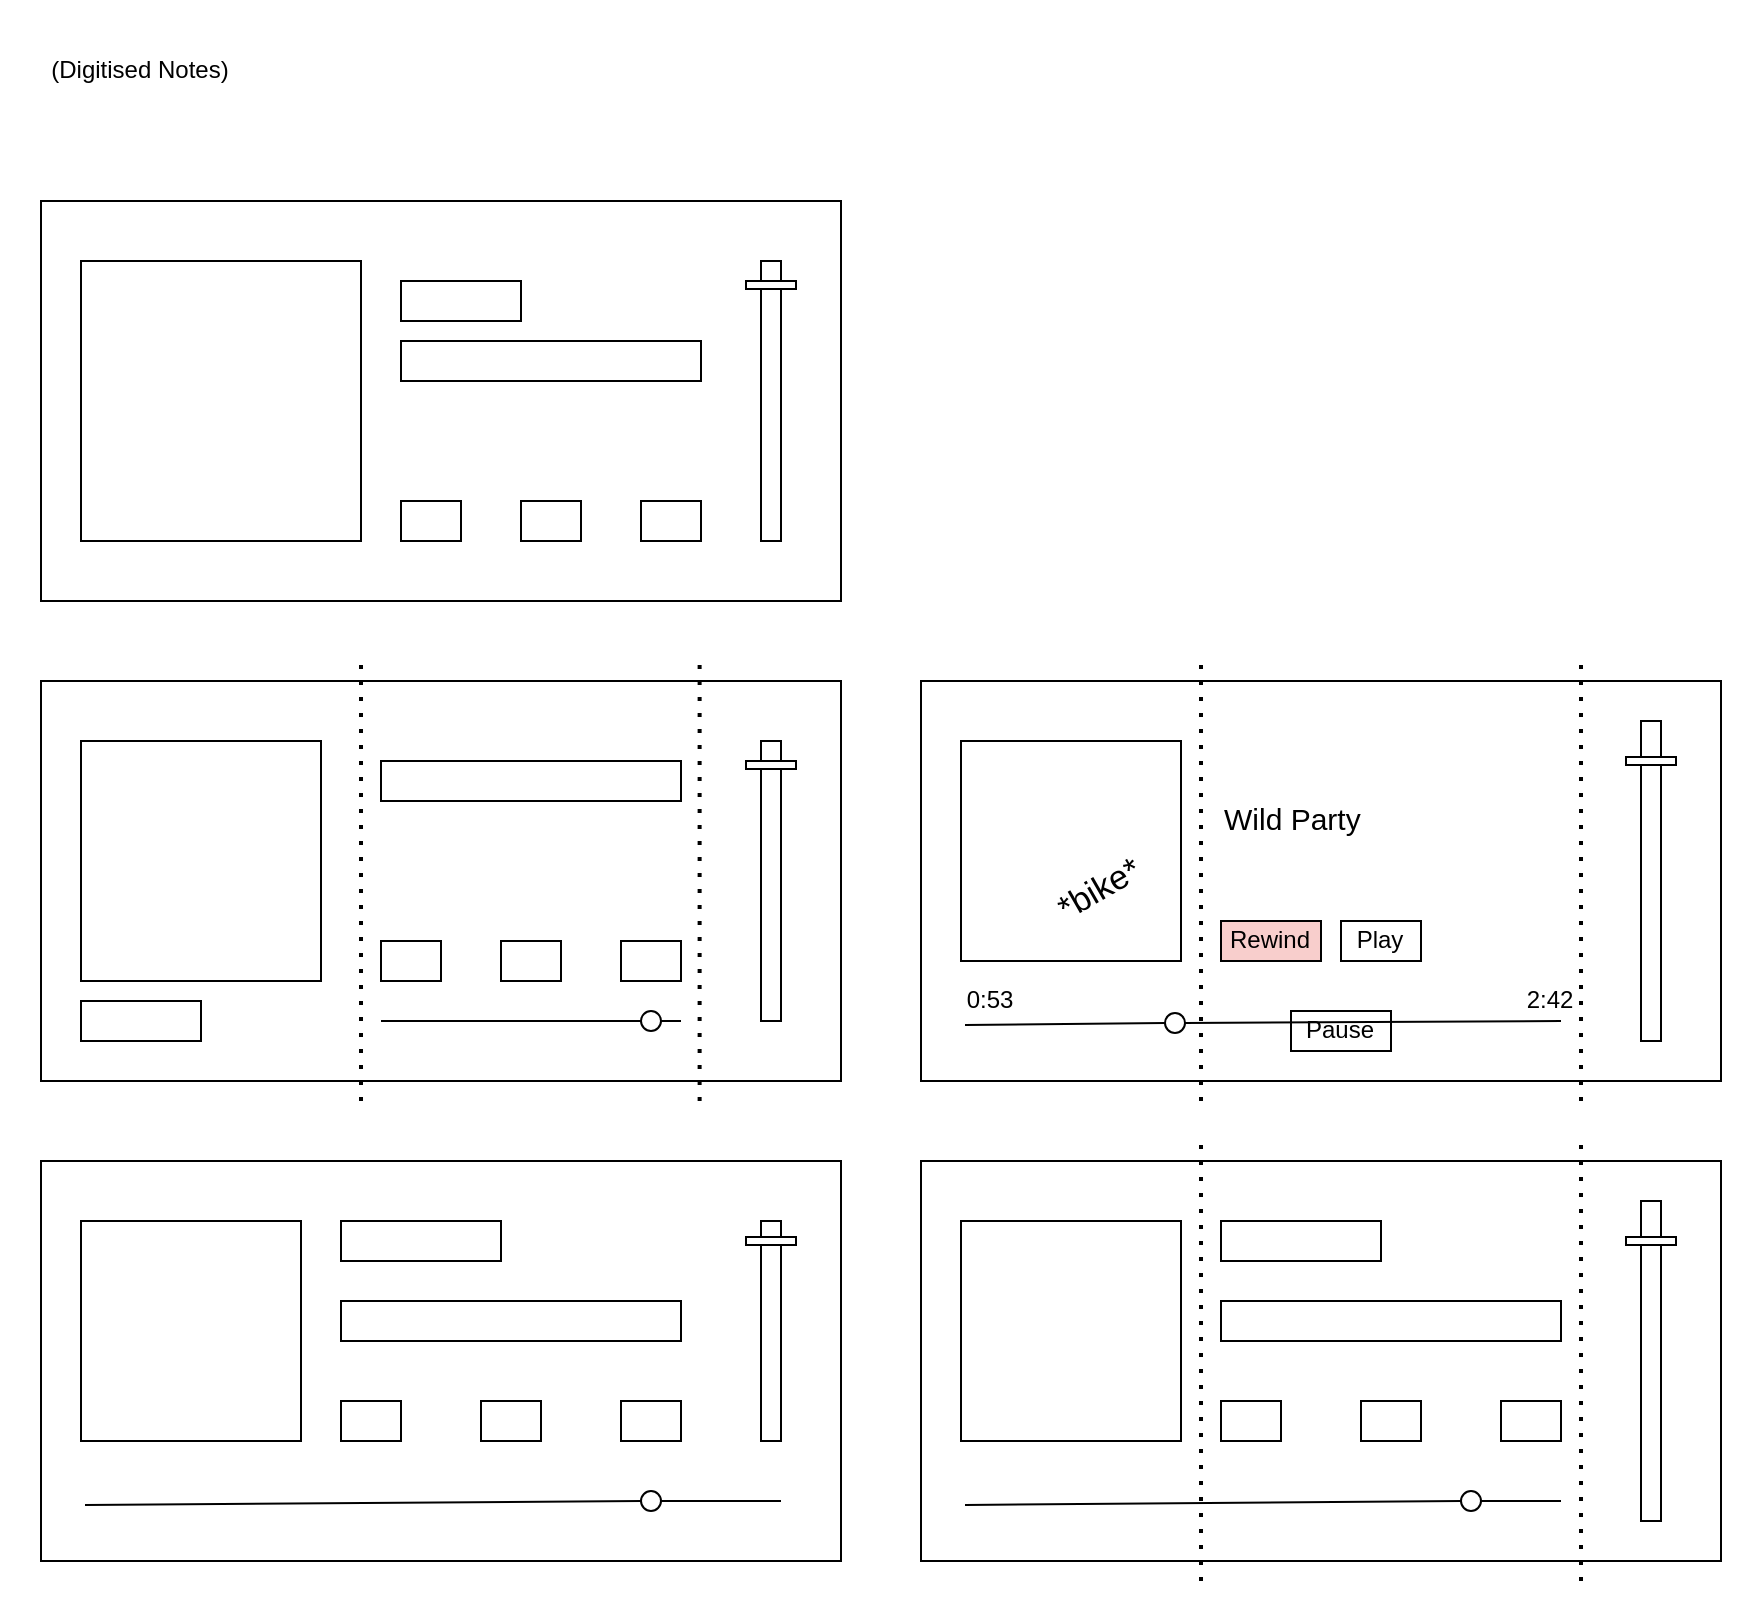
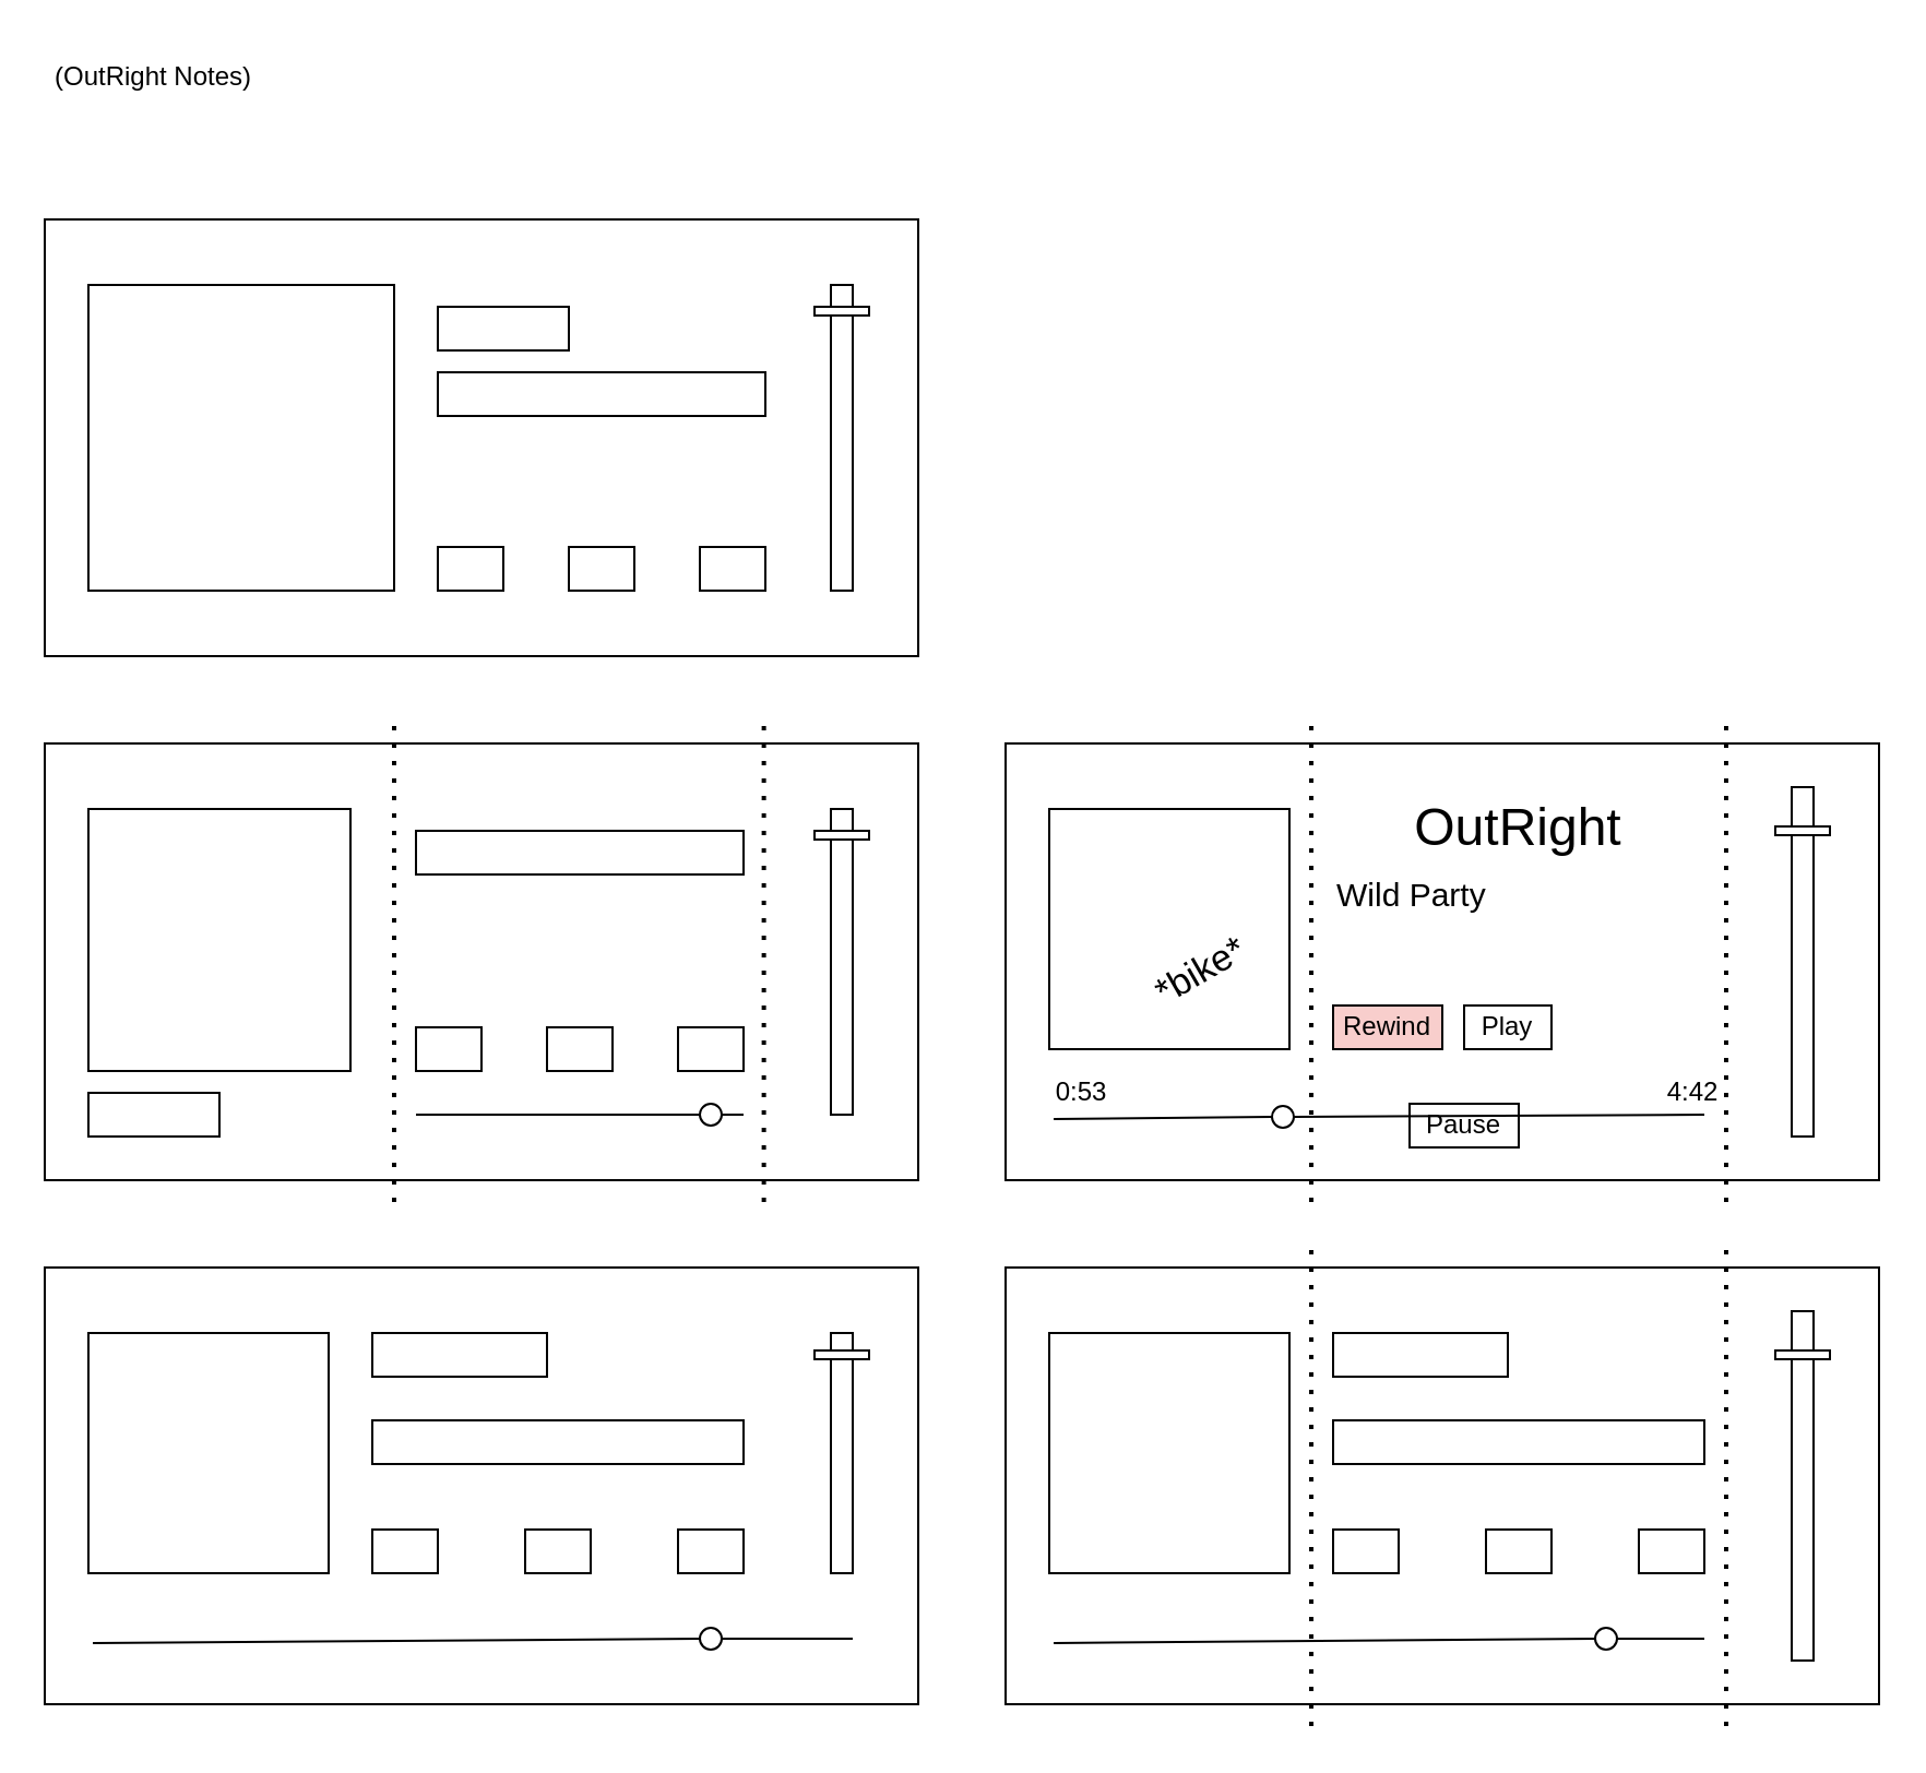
  <mxCell id="0" />
  <mxCell id="1" parent="0" />
  <mxCell id="2" value="" style="rounded=0;whiteSpace=wrap;html=1;" parent="1" vertex="1"><mxGeometry x="20" y="100" width="400" height="200" as="geometry" /></mxCell>
- <mxCell id="3" value="(Digitised Notes)" style="text;html=1;align=center;verticalAlign=middle;whiteSpace=wrap;rounded=0;" parent="1" vertex="1"><mxGeometry x="20" y="20" width="100" height="30" as="geometry" /></mxCell>
+ <mxCell id="3" value="(OutRight Notes)" style="text;html=1;align=center;verticalAlign=middle;whiteSpace=wrap;rounded=0;" parent="1" vertex="1"><mxGeometry x="20" y="20" width="100" height="30" as="geometry" /></mxCell>
  <mxCell id="4" value="" style="whiteSpace=wrap;html=1;aspect=fixed;" parent="1" vertex="1"><mxGeometry x="40" y="130" width="140" height="140" as="geometry" /></mxCell>
  <mxCell id="5" value="" style="rounded=0;whiteSpace=wrap;html=1;" parent="1" vertex="1"><mxGeometry x="200" y="140" width="60" height="20" as="geometry" /></mxCell>
  <mxCell id="6" value="" style="rounded=0;whiteSpace=wrap;html=1;" parent="1" vertex="1"><mxGeometry x="200" y="170" width="150" height="20" as="geometry" /></mxCell>
  <mxCell id="7" value="" style="rounded=0;whiteSpace=wrap;html=1;" parent="1" vertex="1"><mxGeometry x="200" y="250" width="30" height="20" as="geometry" /></mxCell>
  <mxCell id="8" value="" style="rounded=0;whiteSpace=wrap;html=1;" parent="1" vertex="1"><mxGeometry x="260" y="250" width="30" height="20" as="geometry" /></mxCell>
  <mxCell id="9" value="" style="rounded=0;whiteSpace=wrap;html=1;" parent="1" vertex="1"><mxGeometry x="320" y="250" width="30" height="20" as="geometry" /></mxCell>
  <mxCell id="10" value="" style="rounded=0;whiteSpace=wrap;html=1;" parent="1" vertex="1"><mxGeometry x="380" y="130" width="10" height="140" as="geometry" /></mxCell>
  <mxCell id="11" value="" style="rounded=0;whiteSpace=wrap;html=1;" parent="1" vertex="1"><mxGeometry x="20" y="340" width="400" height="200" as="geometry" /></mxCell>
  <mxCell id="12" value="" style="whiteSpace=wrap;html=1;aspect=fixed;" parent="1" vertex="1"><mxGeometry x="40" y="370" width="120" height="120" as="geometry" /></mxCell>
  <mxCell id="13" value="" style="rounded=0;whiteSpace=wrap;html=1;" parent="1" vertex="1"><mxGeometry x="40" y="500" width="60" height="20" as="geometry" /></mxCell>
  <mxCell id="14" value="" style="rounded=0;whiteSpace=wrap;html=1;" parent="1" vertex="1"><mxGeometry x="190" y="380" width="150" height="20" as="geometry" /></mxCell>
  <mxCell id="15" value="" style="rounded=0;whiteSpace=wrap;html=1;" parent="1" vertex="1"><mxGeometry x="190" y="470" width="30" height="20" as="geometry" /></mxCell>
  <mxCell id="16" value="" style="rounded=0;whiteSpace=wrap;html=1;" parent="1" vertex="1"><mxGeometry x="250" y="470" width="30" height="20" as="geometry" /></mxCell>
  <mxCell id="17" value="" style="rounded=0;whiteSpace=wrap;html=1;" parent="1" vertex="1"><mxGeometry x="310" y="470" width="30" height="20" as="geometry" /></mxCell>
  <mxCell id="18" value="" style="rounded=0;whiteSpace=wrap;html=1;" parent="1" vertex="1"><mxGeometry x="380" y="370" width="10" height="140" as="geometry" /></mxCell>
  <mxCell id="19" value="" style="endArrow=none;html=1;rounded=0;entryX=0.8;entryY=0.85;entryDx=0;entryDy=0;entryPerimeter=0;" parent="1" source="21" target="11" edge="1"><mxGeometry width="50" height="50" relative="1" as="geometry"><mxPoint x="190" y="510" as="sourcePoint" /><mxPoint x="230" y="460" as="targetPoint" /></mxGeometry></mxCell>
  <mxCell id="20" value="" style="endArrow=none;html=1;rounded=0;entryX=0;entryY=0.5;entryDx=0;entryDy=0;" parent="1" target="21" edge="1"><mxGeometry width="50" height="50" relative="1" as="geometry"><mxPoint x="190" y="510" as="sourcePoint" /><mxPoint x="340" y="510" as="targetPoint" /></mxGeometry></mxCell>
  <mxCell id="21" value="" style="ellipse;whiteSpace=wrap;html=1;" parent="1" vertex="1"><mxGeometry x="320" y="505" width="10" height="10" as="geometry" /></mxCell>
  <mxCell id="22" value="" style="endArrow=none;dashed=1;html=1;dashPattern=1 3;strokeWidth=2;rounded=0;" parent="1" edge="1"><mxGeometry width="50" height="50" relative="1" as="geometry"><mxPoint x="180" y="550" as="sourcePoint" /><mxPoint x="180" y="330" as="targetPoint" /></mxGeometry></mxCell>
  <mxCell id="23" value="" style="endArrow=none;dashed=1;html=1;dashPattern=1 3;strokeWidth=2;rounded=0;" parent="1" edge="1"><mxGeometry width="50" height="50" relative="1" as="geometry"><mxPoint x="349.31" y="550" as="sourcePoint" /><mxPoint x="349.31" y="330" as="targetPoint" /></mxGeometry></mxCell>
  <mxCell id="24" value="" style="rounded=0;whiteSpace=wrap;html=1;" parent="1" vertex="1"><mxGeometry x="20" y="580" width="400" height="200" as="geometry" /></mxCell>
  <mxCell id="25" value="" style="whiteSpace=wrap;html=1;aspect=fixed;" parent="1" vertex="1"><mxGeometry x="40" y="610" width="110" height="110" as="geometry" /></mxCell>
  <mxCell id="26" value="" style="rounded=0;whiteSpace=wrap;html=1;" parent="1" vertex="1"><mxGeometry x="170" y="610" width="80" height="20" as="geometry" /></mxCell>
  <mxCell id="27" value="" style="rounded=0;whiteSpace=wrap;html=1;" parent="1" vertex="1"><mxGeometry x="170" y="650" width="170" height="20" as="geometry" /></mxCell>
  <mxCell id="28" value="" style="rounded=0;whiteSpace=wrap;html=1;" parent="1" vertex="1"><mxGeometry x="170" y="700" width="30" height="20" as="geometry" /></mxCell>
  <mxCell id="29" value="" style="rounded=0;whiteSpace=wrap;html=1;" parent="1" vertex="1"><mxGeometry x="240" y="700" width="30" height="20" as="geometry" /></mxCell>
  <mxCell id="30" value="" style="rounded=0;whiteSpace=wrap;html=1;" parent="1" vertex="1"><mxGeometry x="310" y="700" width="30" height="20" as="geometry" /></mxCell>
  <mxCell id="31" value="" style="rounded=0;whiteSpace=wrap;html=1;" parent="1" vertex="1"><mxGeometry x="380" y="610" width="10" height="110" as="geometry" /></mxCell>
  <mxCell id="32" value="" style="rounded=0;whiteSpace=wrap;html=1;fillColor=#FFFFFF;" parent="1" vertex="1"><mxGeometry x="372.5" y="618" width="25" height="4" as="geometry" /></mxCell>
  <mxCell id="33" value="" style="endArrow=none;html=1;rounded=0;entryX=0.925;entryY=0.85;entryDx=0;entryDy=0;entryPerimeter=0;" parent="1" source="35" target="24" edge="1"><mxGeometry width="50" height="50" relative="1" as="geometry"><mxPoint x="190" y="750" as="sourcePoint" /><mxPoint x="230" y="700" as="targetPoint" /></mxGeometry></mxCell>
  <mxCell id="34" value="" style="endArrow=none;html=1;rounded=0;entryX=0;entryY=0.5;entryDx=0;entryDy=0;" parent="1" target="35" edge="1"><mxGeometry width="50" height="50" relative="1" as="geometry"><mxPoint x="42" y="752" as="sourcePoint" /><mxPoint x="340" y="750" as="targetPoint" /></mxGeometry></mxCell>
  <mxCell id="35" value="" style="ellipse;whiteSpace=wrap;html=1;" parent="1" vertex="1"><mxGeometry x="320" y="745" width="10" height="10" as="geometry" /></mxCell>
  <mxCell id="36" value="" style="rounded=0;whiteSpace=wrap;html=1;fillColor=#FFFFFF;" parent="1" vertex="1"><mxGeometry x="372.5" y="380" width="25" height="4" as="geometry" /></mxCell>
  <mxCell id="37" value="" style="rounded=0;whiteSpace=wrap;html=1;fillColor=#FFFFFF;" parent="1" vertex="1"><mxGeometry x="372.5" y="140" width="25" height="4" as="geometry" /></mxCell>
  <mxCell id="38" value="" style="rounded=0;whiteSpace=wrap;html=1;" parent="1" vertex="1"><mxGeometry x="460" y="580" width="400" height="200" as="geometry" /></mxCell>
  <mxCell id="39" value="" style="whiteSpace=wrap;html=1;aspect=fixed;" parent="1" vertex="1"><mxGeometry x="480" y="610" width="110" height="110" as="geometry" /></mxCell>
  <mxCell id="40" value="" style="rounded=0;whiteSpace=wrap;html=1;" parent="1" vertex="1"><mxGeometry x="610" y="610" width="80" height="20" as="geometry" /></mxCell>
  <mxCell id="41" value="" style="rounded=0;whiteSpace=wrap;html=1;" parent="1" vertex="1"><mxGeometry x="610" y="650" width="170" height="20" as="geometry" /></mxCell>
  <mxCell id="42" value="" style="rounded=0;whiteSpace=wrap;html=1;" parent="1" vertex="1"><mxGeometry x="610" y="700" width="30" height="20" as="geometry" /></mxCell>
  <mxCell id="43" value="" style="rounded=0;whiteSpace=wrap;html=1;" parent="1" vertex="1"><mxGeometry x="680" y="700" width="30" height="20" as="geometry" /></mxCell>
  <mxCell id="44" value="" style="rounded=0;whiteSpace=wrap;html=1;" parent="1" vertex="1"><mxGeometry x="750" y="700" width="30" height="20" as="geometry" /></mxCell>
  <mxCell id="45" value="" style="rounded=0;whiteSpace=wrap;html=1;" parent="1" vertex="1"><mxGeometry x="820" y="600" width="10" height="160" as="geometry" /></mxCell>
  <mxCell id="46" value="" style="rounded=0;whiteSpace=wrap;html=1;fillColor=#FFFFFF;" parent="1" vertex="1"><mxGeometry x="812.5" y="618" width="25" height="4" as="geometry" /></mxCell>
  <mxCell id="47" value="" style="endArrow=none;html=1;rounded=0;" parent="1" source="49" edge="1"><mxGeometry width="50" height="50" relative="1" as="geometry"><mxPoint x="630" y="750" as="sourcePoint" /><mxPoint x="780" y="750" as="targetPoint" /></mxGeometry></mxCell>
  <mxCell id="48" value="" style="endArrow=none;html=1;rounded=0;entryX=0;entryY=0.5;entryDx=0;entryDy=0;" parent="1" target="49" edge="1"><mxGeometry width="50" height="50" relative="1" as="geometry"><mxPoint x="482" y="752" as="sourcePoint" /><mxPoint x="780" y="750" as="targetPoint" /></mxGeometry></mxCell>
  <mxCell id="49" value="" style="ellipse;whiteSpace=wrap;html=1;" parent="1" vertex="1"><mxGeometry x="730" y="745" width="10" height="10" as="geometry" /></mxCell>
  <mxCell id="50" value="" style="endArrow=none;dashed=1;html=1;dashPattern=1 3;strokeWidth=2;rounded=0;" parent="1" edge="1"><mxGeometry width="50" height="50" relative="1" as="geometry"><mxPoint x="600" y="790" as="sourcePoint" /><mxPoint x="600" y="570" as="targetPoint" /></mxGeometry></mxCell>
  <mxCell id="51" value="" style="endArrow=none;dashed=1;html=1;dashPattern=1 3;strokeWidth=2;rounded=0;" parent="1" edge="1"><mxGeometry width="50" height="50" relative="1" as="geometry"><mxPoint x="790" y="790" as="sourcePoint" /><mxPoint x="790" y="570" as="targetPoint" /></mxGeometry></mxCell>
  <mxCell id="52" value="" style="rounded=0;whiteSpace=wrap;html=1;" parent="1" vertex="1"><mxGeometry x="460" y="340" width="400" height="200" as="geometry" /></mxCell>
  <mxCell id="53" value="" style="whiteSpace=wrap;html=1;aspect=fixed;" parent="1" vertex="1"><mxGeometry x="480" y="370" width="110" height="110" as="geometry" /></mxCell>
  <mxCell id="54" value="Rewind" style="rounded=0;whiteSpace=wrap;html=1;fillColor=#f8cecc;" parent="1" vertex="1"><mxGeometry x="610" y="460" width="50" height="20" as="geometry" /></mxCell>
  <mxCell id="55" value="Play" style="rounded=0;whiteSpace=wrap;html=1;" parent="1" vertex="1"><mxGeometry x="670" y="460" width="40" height="20" as="geometry" /></mxCell>
  <mxCell id="56" value="Pause" style="rounded=0;whiteSpace=wrap;html=1;" parent="1" vertex="1"><mxGeometry x="645" y="505" width="50" height="20" as="geometry" /></mxCell>
  <mxCell id="57" value="" style="rounded=0;whiteSpace=wrap;html=1;" parent="1" vertex="1"><mxGeometry x="820" y="360" width="10" height="160" as="geometry" /></mxCell>
  <mxCell id="58" value="" style="rounded=0;whiteSpace=wrap;html=1;fillColor=#FFFFFF;" parent="1" vertex="1"><mxGeometry x="812.5" y="378" width="25" height="4" as="geometry" /></mxCell>
  <mxCell id="59" value="" style="endArrow=none;html=1;rounded=0;" parent="1" source="61" edge="1"><mxGeometry width="50" height="50" relative="1" as="geometry"><mxPoint x="630" y="510" as="sourcePoint" /><mxPoint x="780" y="510" as="targetPoint" /></mxGeometry></mxCell>
  <mxCell id="60" value="" style="endArrow=none;html=1;rounded=0;entryX=0;entryY=0.5;entryDx=0;entryDy=0;" parent="1" target="61" edge="1"><mxGeometry width="50" height="50" relative="1" as="geometry"><mxPoint x="482" y="512" as="sourcePoint" /><mxPoint x="780" y="510" as="targetPoint" /></mxGeometry></mxCell>
  <mxCell id="61" value="" style="ellipse;whiteSpace=wrap;html=1;" parent="1" vertex="1"><mxGeometry x="582" y="506" width="10" height="10" as="geometry" /></mxCell>
  <mxCell id="62" value="" style="endArrow=none;dashed=1;html=1;dashPattern=1 3;strokeWidth=2;rounded=0;" parent="1" edge="1"><mxGeometry width="50" height="50" relative="1" as="geometry"><mxPoint x="600" y="550" as="sourcePoint" /><mxPoint x="600" y="330" as="targetPoint" /></mxGeometry></mxCell>
  <mxCell id="63" value="" style="endArrow=none;dashed=1;html=1;dashPattern=1 3;strokeWidth=2;rounded=0;" parent="1" edge="1"><mxGeometry width="50" height="50" relative="1" as="geometry"><mxPoint x="790" y="550" as="sourcePoint" /><mxPoint x="790" y="330" as="targetPoint" /></mxGeometry></mxCell>
+ <mxCell id="64" value="OutRight" style="text;html=1;align=center;verticalAlign=middle;whiteSpace=wrap;rounded=0;fontSize=24;" parent="1" vertex="1"><mxGeometry x="610" y="364" width="170" height="30" as="geometry" /></mxCell>
  <mxCell id="65" value="Wild Party" style="text;html=1;align=left;verticalAlign=middle;whiteSpace=wrap;rounded=0;fontSize=15;" parent="1" vertex="1"><mxGeometry x="610" y="394" width="170" height="30" as="geometry" /></mxCell>
  <mxCell id="66" value="*bike*" style="text;html=1;align=center;verticalAlign=middle;whiteSpace=wrap;rounded=0;rotation=-30;fontSize=17;" parent="1" vertex="1"><mxGeometry x="520" y="430" width="60" height="30" as="geometry" /></mxCell>
- <mxCell id="67" value="2:42" style="text;html=1;align=center;verticalAlign=middle;whiteSpace=wrap;rounded=0;" parent="1" vertex="1"><mxGeometry x="760" y="490" width="30" height="20" as="geometry" /></mxCell>
+ <mxCell id="67" value="4:42" style="text;html=1;align=center;verticalAlign=middle;whiteSpace=wrap;rounded=0;" parent="1" vertex="1"><mxGeometry x="760" y="490" width="30" height="20" as="geometry" /></mxCell>
  <mxCell id="68" value="0:53" style="text;html=1;align=center;verticalAlign=middle;whiteSpace=wrap;rounded=0;" parent="1" vertex="1"><mxGeometry x="480" y="490" width="30" height="20" as="geometry" /></mxCell>
